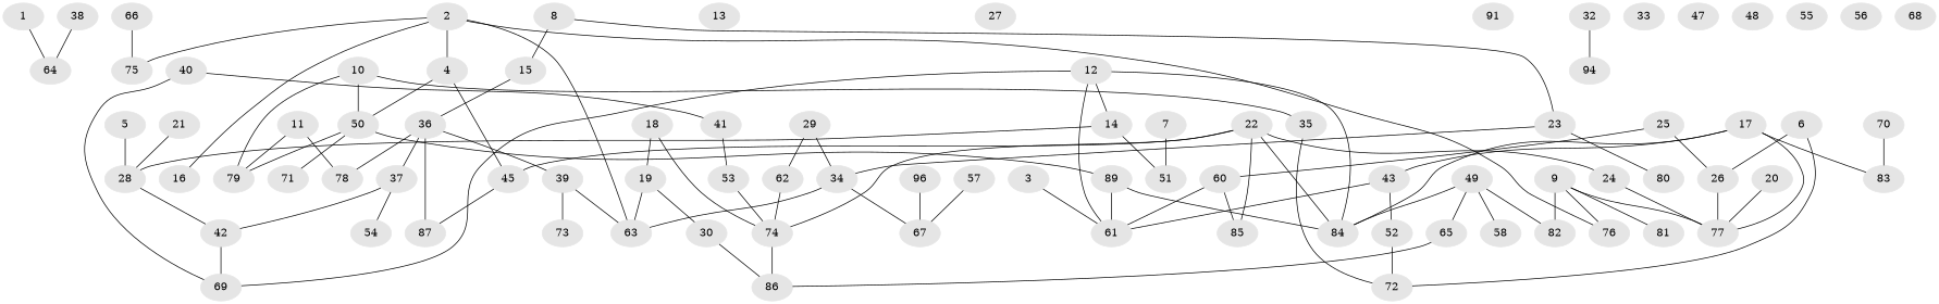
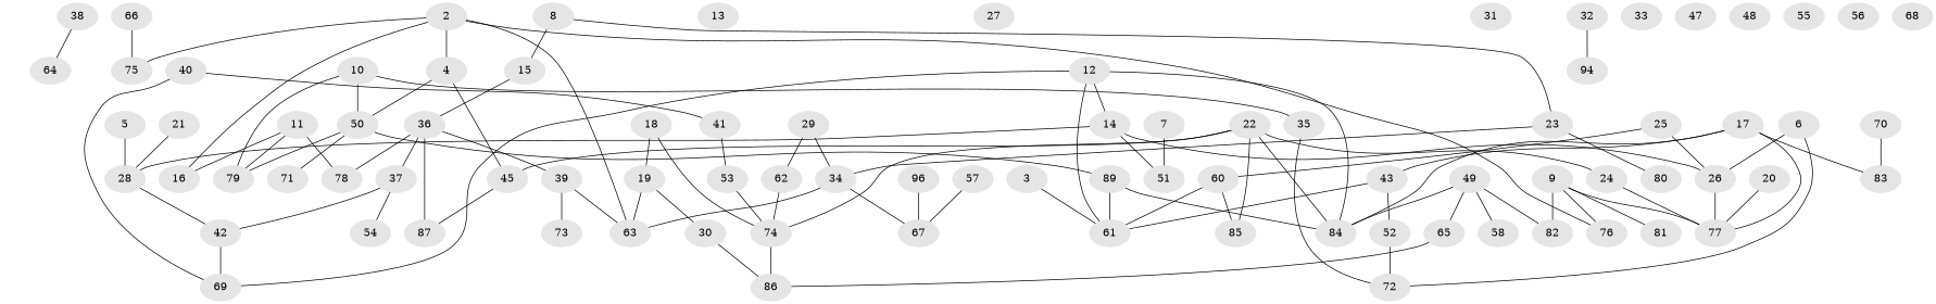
  graph {
    node [color=gray90 style=filled]
-   1
    64
    2
    4
    16
    63
    75
    76
    45
    50
    3
    61
    87
    79
    n15 [label=89]
    71
    5
    28
    42
    6
    26
    72
    77
    7
    51
    8
    15
    23
    36
    34
    80
    9
    81
    82
    10
    35
    11
    78
    12
    14
    69
    84
    13
    37
    39
    17
    43
    83
    52
    18
    19
    74
    30
    86
    20
    21
    22
    24
    85
    67
    25
    60
    27
    29
    62
-   31 [label=91]
+   31
    n67 [label=94]
    32
    33
    54
    73
    38
    40
    41
    53
    n76 [label=96]
    47
    48
    49
    58
    65
    55
    56
    57
    66
    68
    70
-   1 -- 64
    2 -- 4
    2 -- 16
    2 -- 63
    2 -- 75
    2 -- 76
    4 -- 45
    4 -- 50
    45 -- 87
    50 -- 79
    50 -- n15
    50 -- 71
    3 -- 61
    n15 -- 61
    n15 -- 84
    5 -- 28
    28 -- 42
    42 -- 69
    6 -- 26
    6 -- 72
    26 -- 77
    7 -- 51
    8 -- 15
    8 -- 23
    15 -- 36
    23 -- 34
    23 -- 80
    36 -- 87
    36 -- 78
    36 -- 37
    36 -- 39
    34 -- 63
    34 -- 67
    9 -- 76
    9 -- 77
    9 -- 81
    9 -- 82
    10 -- 50
    10 -- 79
    10 -- 35
    35 -- 72
+   11 -- 16
    11 -- 79
    11 -- 78
    12 -- 61
    12 -- 14
    12 -- 69
    12 -- 84
    14 -- 28
+   14 -- 26
    14 -- 51
    37 -- 42
    37 -- 54
    39 -- 63
    39 -- 73
    17 -- 77
    17 -- 84
    17 -- 43
    17 -- 83
    43 -- 61
    43 -- 52
    52 -- 72
    18 -- 19
    18 -- 74
    19 -- 63
    19 -- 30
    74 -- 86
    30 -- 86
    20 -- 77
    21 -- 28
    22 -- 45
    22 -- 84
    22 -- 74
    22 -- 24
    22 -- 85
    24 -- 77
    25 -- 26
    25 -- 60
    60 -- 61
    60 -- 85
    29 -- 34
    29 -- 62
    62 -- 74
    32 -- n67
    38 -- 64
    40 -- 69
    40 -- 41
    41 -- 53
    53 -- 74
    n76 -- 67
    49 -- 82
    49 -- 84
    49 -- 58
    49 -- 65
    65 -- 86
    57 -- 67
    66 -- 75
    70 -- 83
  }
